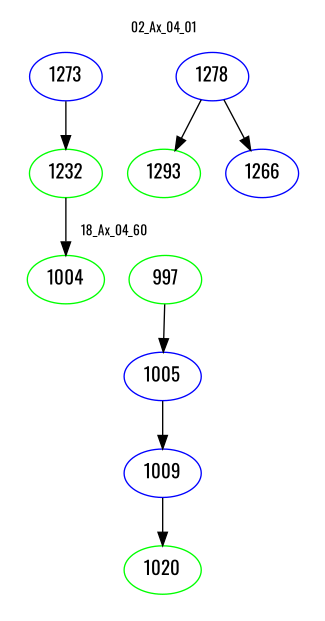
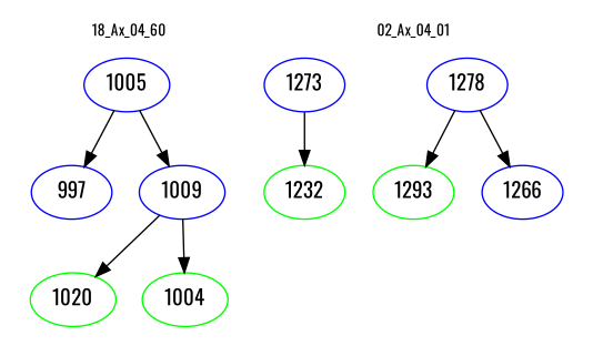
  digraph {
    fontname=Oswald
    node [color=blue fontname=Oswald]
    edge [color=black fontname=Oswald]
    n1 [label=1005]
-   n2 [color=green label=997]
+   n2 [label=997]
    n3 [label=1009]
    n4 [color=green label=1020]
    n5 [color=green label=1004]
    n6 [label=1278]
    n7 [label=1273]
    n8 [color=green label=1293]
    n9 [label=1266]
    n10 [color=green label=1232]
    subgraph cluster_1 {
      color=white
      fontsize=10
      label="18_Ax_04_60"
      n1
      n2
      n3
      n4
      n5
    }
    subgraph cluster_2 {
      color=white
      fontsize=10
      label="02_Ax_04_01"
      n6
      n7
      n8
      n9
      n10
    }
-   n2 -> n1
+   n1 -> n2
    n1 -> n3
    n3 -> n4
-   n10 -> n5
+   n3 -> n5
    n6 -> n8
    n6 -> n9
    n7 -> n10
  }
